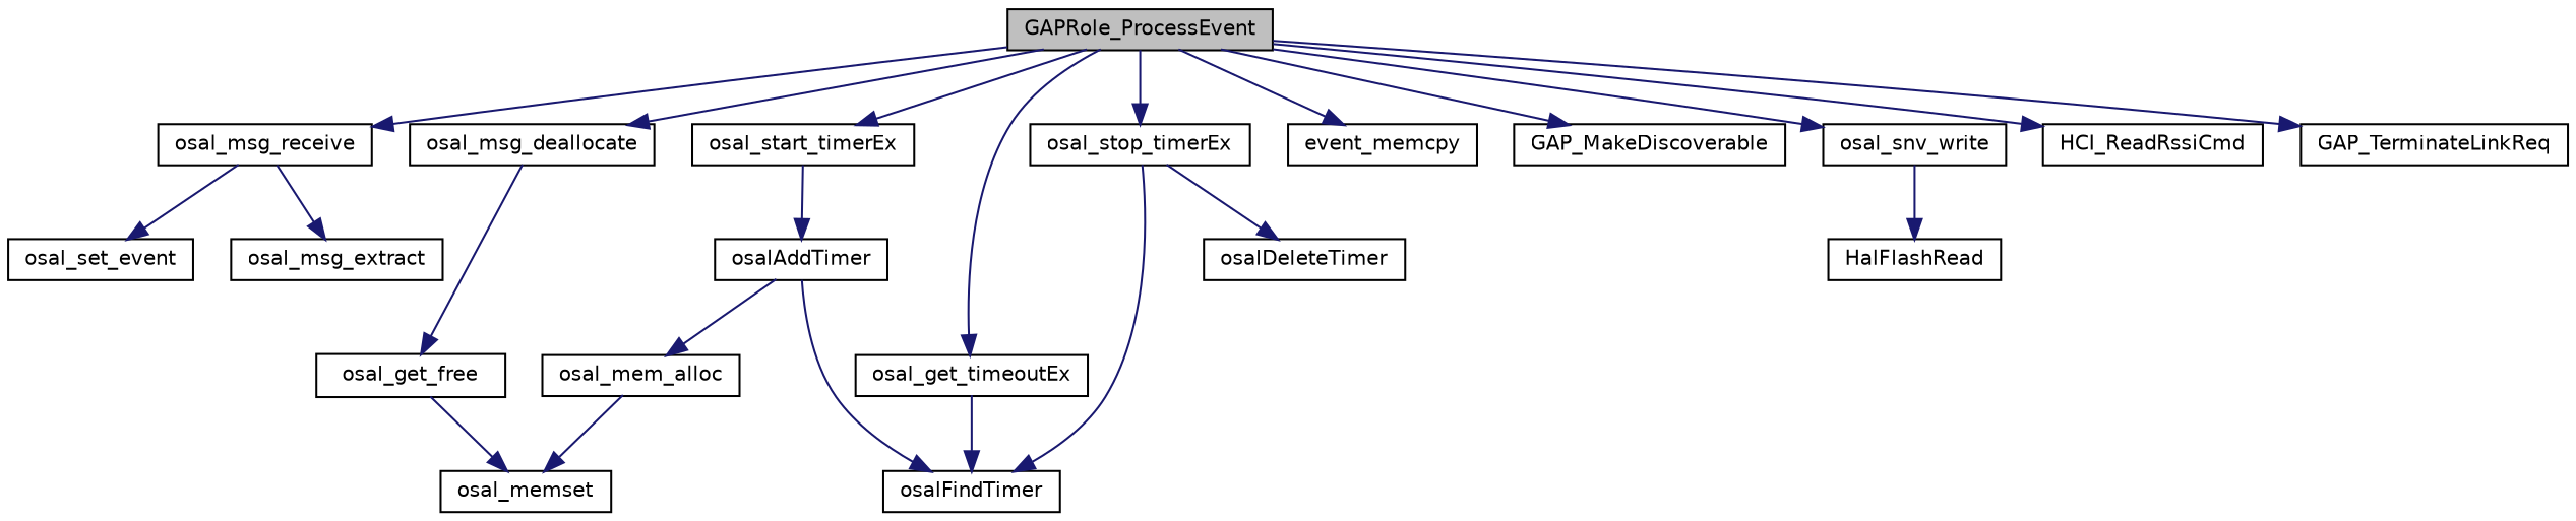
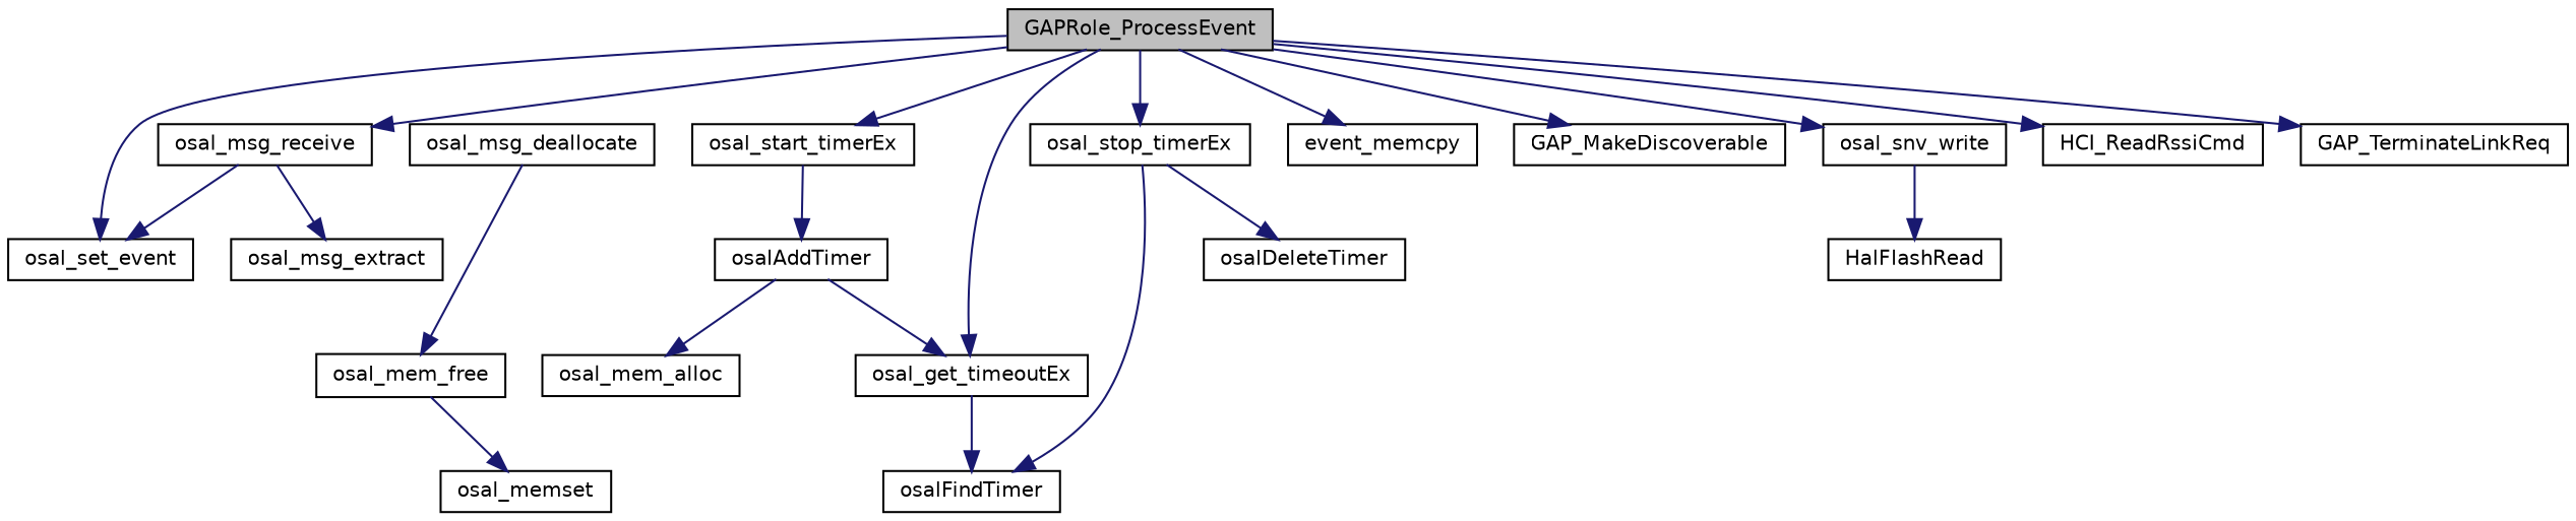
  digraph {
    rankdir=TB
    node [color=black fillcolor=white fontname=Helvetica fontsize=10 shape=record style=filled]
    edge [color=midnightblue fontname=Helvetica fontsize=10 labelfontname=Helvetica labelfontsize=10 style=solid]
    n1 [fillcolor=grey75 fontcolor=black height=0.2 label=GAPRole_ProcessEvent width=0.4]
    n2 [height=0.2 label=osal_msg_receive width=0.4]
    n3 [height=0.2 label=osal_msg_deallocate width=0.4]
    n4 [height=0.2 label=event_memcpy width=0.4]
    n5 [height=0.2 label=GAP_MakeDiscoverable width=0.4]
    n6 [height=0.2 label=osal_snv_write width=0.4]
    n7 [height=0.2 label=HCI_ReadRssiCmd width=0.4]
    n8 [height=0.2 label=osal_start_timerEx width=0.4]
    n9 [height=0.2 label=osal_get_timeoutEx width=0.4]
    n10 [height=0.2 label=osal_stop_timerEx width=0.4]
    n11 [height=0.2 label=GAP_TerminateLinkReq width=0.4]
    n12 [height=0.2 label=osal_set_event width=0.4]
    n13 [height=0.2 label=osal_msg_extract width=0.4]
-   n14 [height=0.2 label=osal_get_free width=0.4]
+   n14 [height=0.2 label=osal_mem_free width=0.4]
    n15 [height=0.2 label=HalFlashRead width=0.4]
    n16 [height=0.2 label=osalAddTimer width=0.4]
    n17 [height=0.2 label=osalFindTimer width=0.4]
    n18 [height=0.2 label=osalDeleteTimer width=0.4]
    n19 [height=0.2 label=osal_memset width=0.4]
    n20 [height=0.2 label=osal_mem_alloc width=0.4]
    n1 -> n2
-   n1 -> n3
+   n1 -> n12
    n1 -> n4
    n1 -> n5
    n1 -> n6
    n1 -> n7
    n1 -> n8
    n1 -> n9
    n1 -> n10
    n1 -> n11
    n2 -> n12
    n2 -> n13
    n3 -> n14
    n6 -> n15
    n8 -> n16
    n9 -> n17
    n10 -> n17
    n10 -> n18
    n14 -> n19
-   n16 -> n17
+   n16 -> n9
    n16 -> n20
-   n20 -> n19
  }
